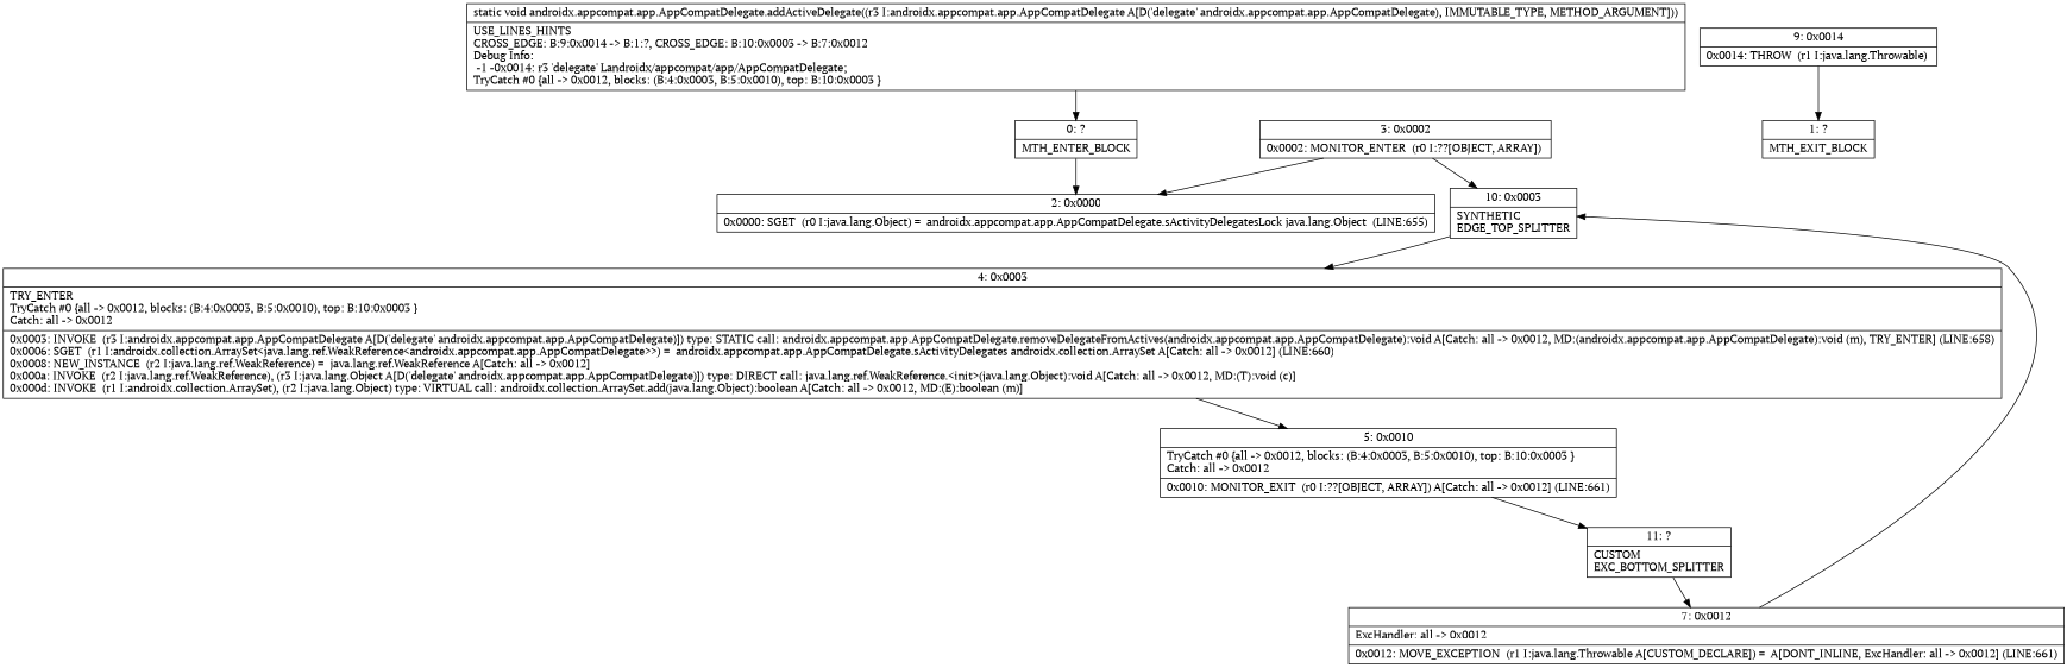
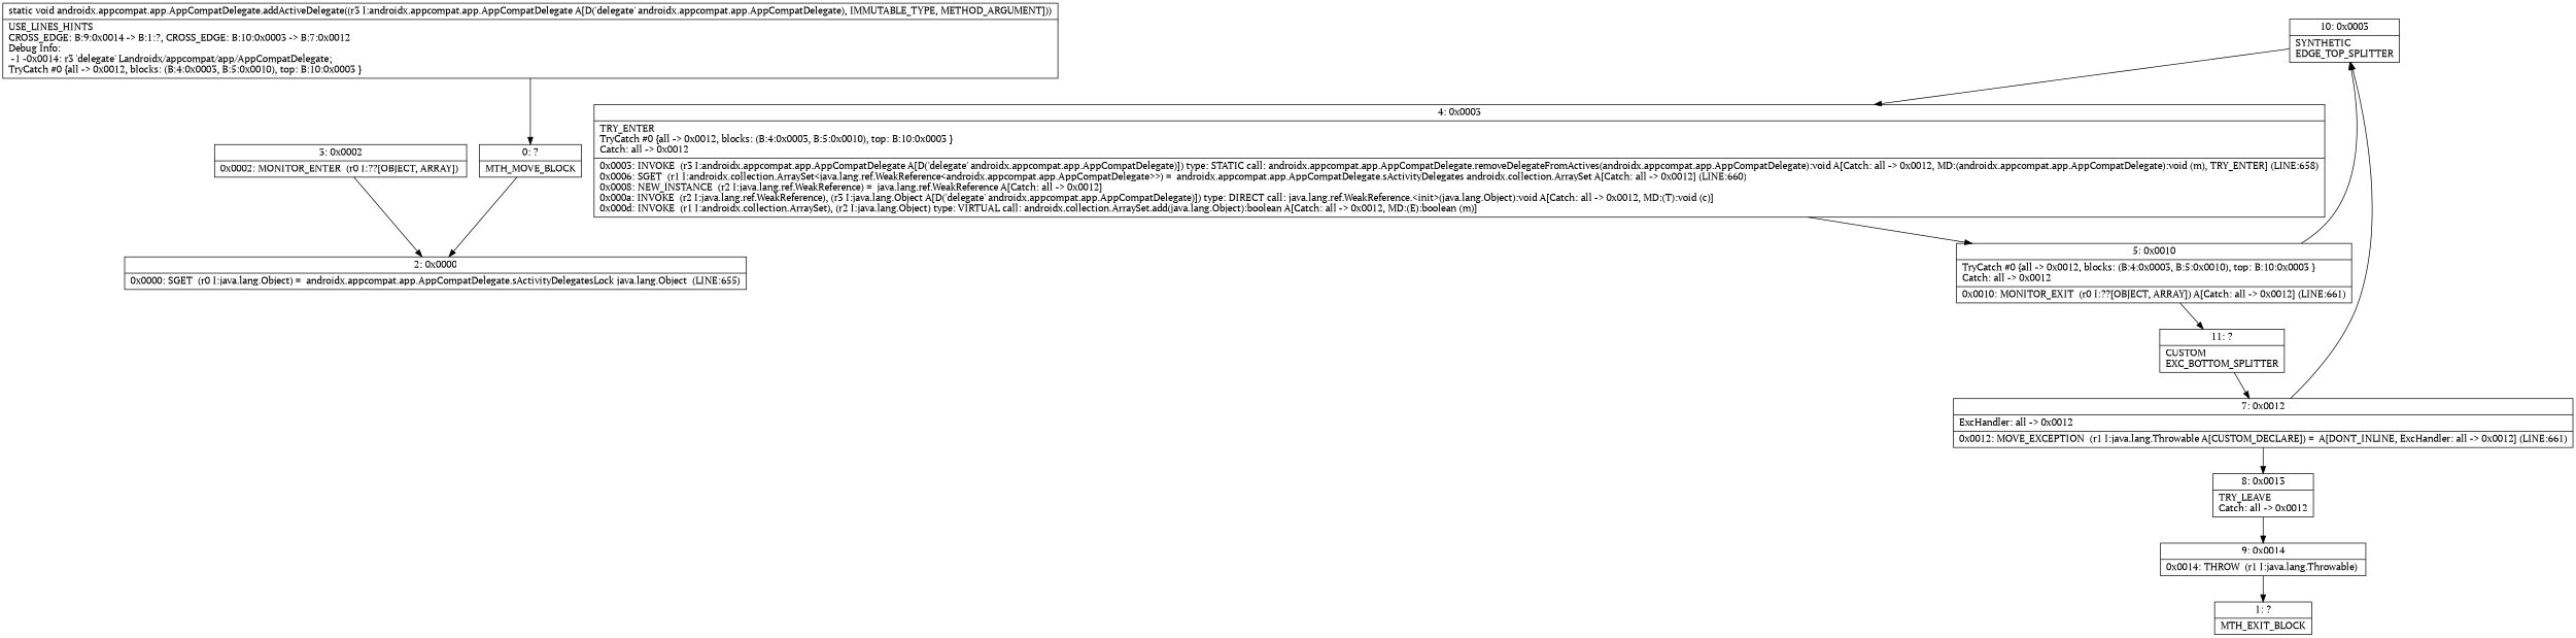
  digraph {
    fontname="PT Serif"
    node [fontname="PT Serif" shape=record]
    edge [fontname="PT Serif"]
-   n1 [label="{0\:\ ?|MTH_ENTER_BLOCK\l}"]
+   n1 [label="{0\:\ ?|MTH_MOVE_BLOCK\l}"]
    n2 [label="{2\:\ 0x0000|0x0000: SGET  (r0 I:java.lang.Object) =  androidx.appcompat.app.AppCompatDelegate.sActivityDelegatesLock java.lang.Object  (LINE:655)\l}"]
    n3 [label="{3\:\ 0x0002|0x0002: MONITOR_ENTER  (r0 I:??[OBJECT, ARRAY]) \l}"]
    n4 [label="{10\:\ 0x0003|SYNTHETIC\lEDGE_TOP_SPLITTER\l}"]
    n5 [label="{4\:\ 0x0003|TRY_ENTER\lTryCatch #0 \{all \-\> 0x0012, blocks: (B:4:0x0003, B:5:0x0010), top: B:10:0x0003 \}\lCatch: all \-\> 0x0012\l|0x0003: INVOKE  (r3 I:androidx.appcompat.app.AppCompatDelegate A[D('delegate' androidx.appcompat.app.AppCompatDelegate)]) type: STATIC call: androidx.appcompat.app.AppCompatDelegate.removeDelegateFromActives(androidx.appcompat.app.AppCompatDelegate):void A[Catch: all \-\> 0x0012, MD:(androidx.appcompat.app.AppCompatDelegate):void (m), TRY_ENTER] (LINE:658)\l0x0006: SGET  (r1 I:androidx.collection.ArraySet\<java.lang.ref.WeakReference\<androidx.appcompat.app.AppCompatDelegate\>\>) =  androidx.appcompat.app.AppCompatDelegate.sActivityDelegates androidx.collection.ArraySet A[Catch: all \-\> 0x0012] (LINE:660)\l0x0008: NEW_INSTANCE  (r2 I:java.lang.ref.WeakReference) =  java.lang.ref.WeakReference A[Catch: all \-\> 0x0012]\l0x000a: INVOKE  (r2 I:java.lang.ref.WeakReference), (r3 I:java.lang.Object A[D('delegate' androidx.appcompat.app.AppCompatDelegate)]) type: DIRECT call: java.lang.ref.WeakReference.\<init\>(java.lang.Object):void A[Catch: all \-\> 0x0012, MD:(T):void (c)]\l0x000d: INVOKE  (r1 I:androidx.collection.ArraySet), (r2 I:java.lang.Object) type: VIRTUAL call: androidx.collection.ArraySet.add(java.lang.Object):boolean A[Catch: all \-\> 0x0012, MD:(E):boolean (m)]\l}"]
    n6 [label="{5\:\ 0x0010|TryCatch #0 \{all \-\> 0x0012, blocks: (B:4:0x0003, B:5:0x0010), top: B:10:0x0003 \}\lCatch: all \-\> 0x0012\l|0x0010: MONITOR_EXIT  (r0 I:??[OBJECT, ARRAY]) A[Catch: all \-\> 0x0012] (LINE:661)\l}"]
    n7 [label="{7\:\ 0x0012|ExcHandler: all \-\> 0x0012\l|0x0012: MOVE_EXCEPTION  (r1 I:java.lang.Throwable A[CUSTOM_DECLARE]) =  A[DONT_INLINE, ExcHandler: all \-\> 0x0012] (LINE:661)\l}"]
+   n8 [label="{8\:\ 0x0013|TRY_LEAVE\lCatch: all \-\> 0x0012\l}"]
    n9 [label="{11\:\ ?|CUSTOM\lEXC_BOTTOM_SPLITTER\l}"]
    n10 [label="{1\:\ ?|MTH_EXIT_BLOCK\l}"]
    n11 [label="{9\:\ 0x0014|0x0014: THROW  (r1 I:java.lang.Throwable) \l}"]
    n12 [label="{static void androidx.appcompat.app.AppCompatDelegate.addActiveDelegate((r3 I:androidx.appcompat.app.AppCompatDelegate A[D('delegate' androidx.appcompat.app.AppCompatDelegate), IMMUTABLE_TYPE, METHOD_ARGUMENT]))  | USE_LINES_HINTS\lCROSS_EDGE: B:9:0x0014 \-\> B:1:?, CROSS_EDGE: B:10:0x0003 \-\> B:7:0x0012\lDebug Info:\l  \-1 \-0x0014: r3 'delegate' Landroidx\/appcompat\/app\/AppCompatDelegate;\lTryCatch #0 \{all \-\> 0x0012, blocks: (B:4:0x0003, B:5:0x0010), top: B:10:0x0003 \}\l}"]
    n1 -> n2
    n3 -> n2
-   n3 -> n4
+   n6 -> n4
    n4 -> n5
    n5 -> n6
    n6 -> n9
    n7 -> n4
+   n7 -> n8
+   n8 -> n11
    n9 -> n7
    n11 -> n10
    n12 -> n1
  }
